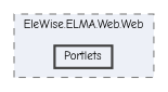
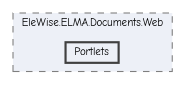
  digraph {
    compound=true
    fontname="Comic Neue"
    n1 [color=grey25 fillcolor="#edf0f7" fontname="Comic Neue" fontsize=10 height=0.2 label=Portlets shape=box style="filled,bold" width=0.4]
    subgraph cluster_1 {
      bgcolor="#edf0f7"
      fontsize=10
-     label="EleWise.ELMA.Web.Web"
+     label="EleWise.ELMA.Documents.Web"
      pencolor=grey50
      style="filled,dashed"
      n1
    }
  }
